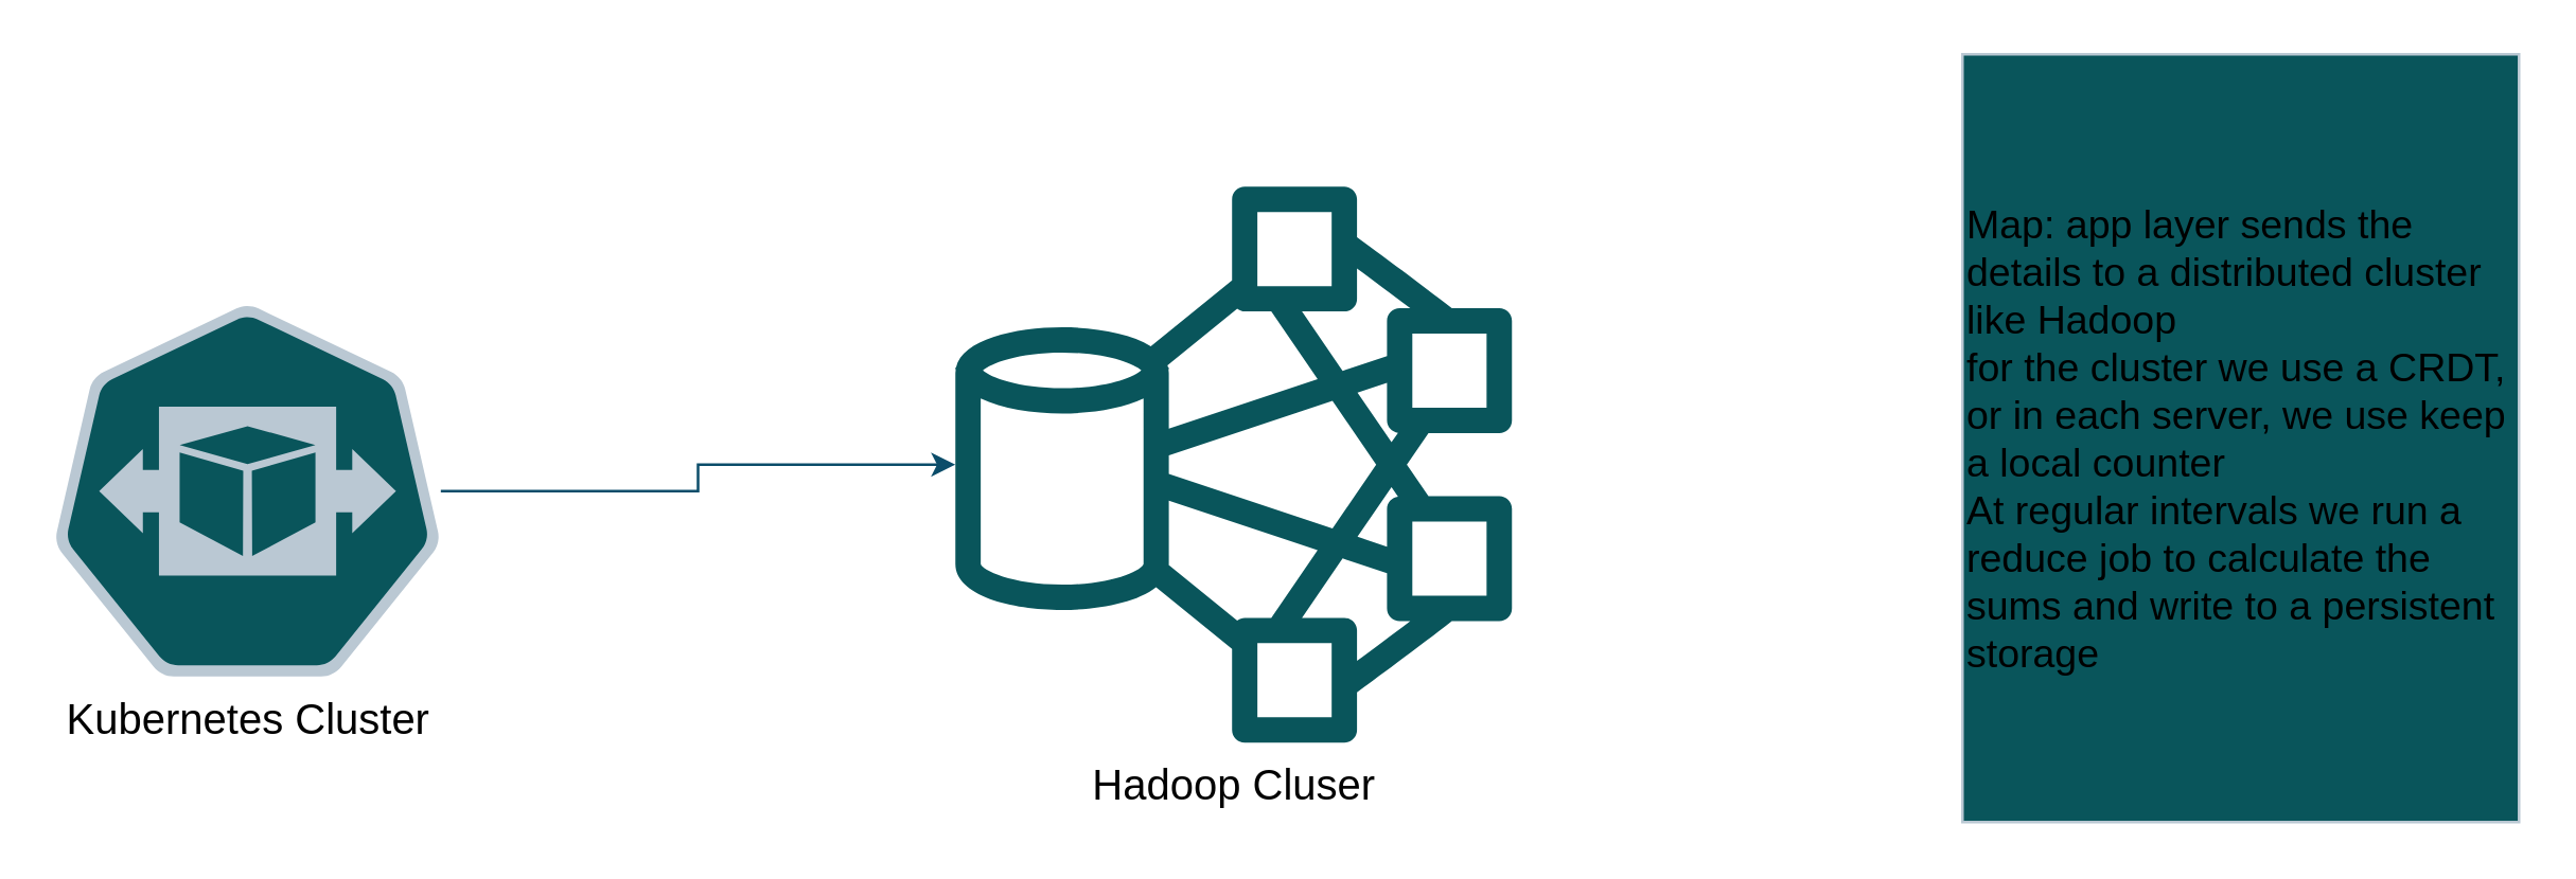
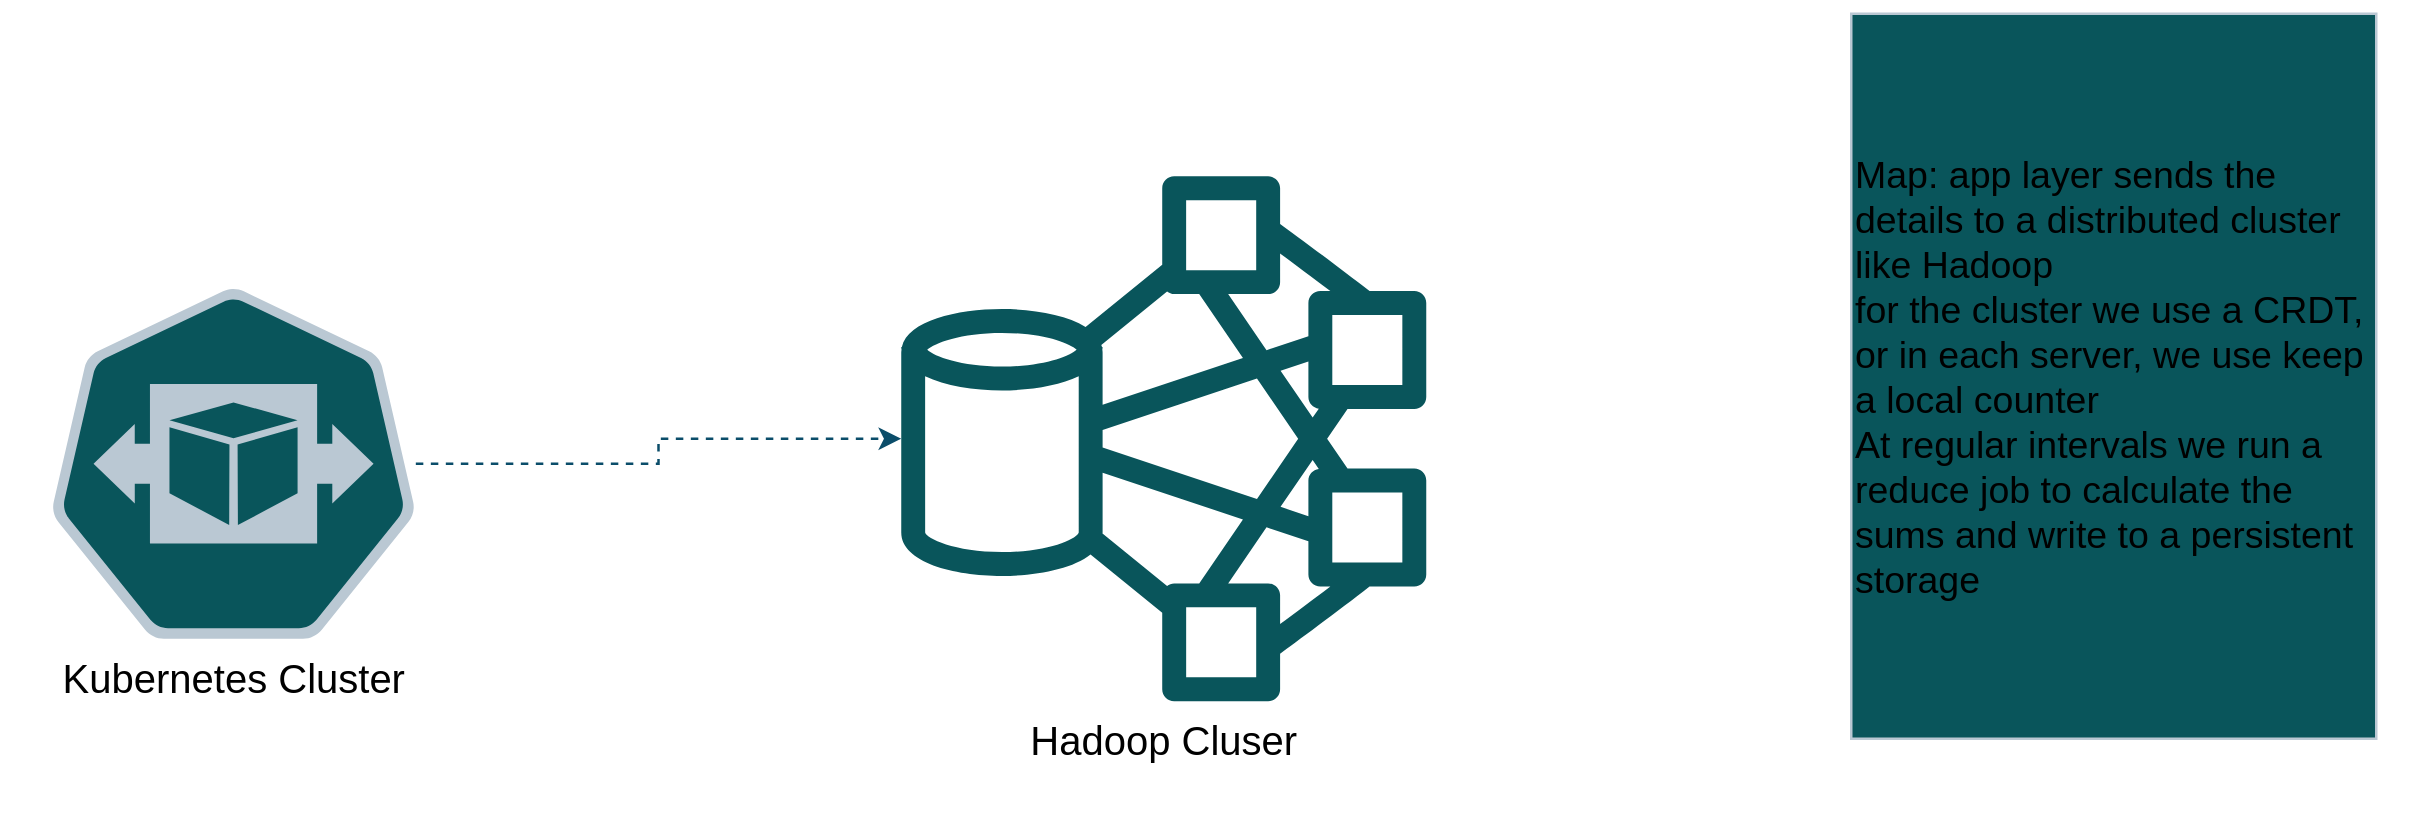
  <mxCell id="0" />
  <mxCell id="1" parent="0" />
- <mxCell id="2" style="edgeStyle=orthogonalEdgeStyle;rounded=0;orthogonalLoop=1;jettySize=auto;html=1;strokeColor=#0B4D6A;" edge="1" parent="1" source="3" target="4"><mxGeometry relative="1" as="geometry" /></mxCell>
+ <mxCell id="2" style="edgeStyle=orthogonalEdgeStyle;rounded=0;orthogonalLoop=1;jettySize=auto;html=1;strokeColor=#0B4D6A;dashed=1;" edge="1" parent="1" source="3" target="4"><mxGeometry relative="1" as="geometry" /></mxCell>
  <mxCell id="3" value="&lt;span style=&quot;color: light-dark(rgb(0, 0, 0), rgb(0, 0, 204));&quot;&gt;&lt;font style=&quot;font-size: 16px;&quot;&gt;Kubernetes Cluster&lt;/font&gt;&lt;/span&gt;" style="aspect=fixed;sketch=0;html=1;dashed=0;whitespace=wrap;verticalLabelPosition=bottom;verticalAlign=top;fillColor=#09555B;strokeColor=#BAC8D3;points=[[0.005,0.63,0],[0.1,0.2,0],[0.9,0.2,0],[0.5,0,0],[0.995,0.63,0],[0.72,0.99,0],[0.5,1,0],[0.28,0.99,0]];shape=mxgraph.kubernetes.icon2;prIcon=hpa;fontColor=#EEEEEE;labelBackgroundColor=none;" vertex="1" parent="1"><mxGeometry x="20" y="115" width="145.83" height="140" as="geometry" /></mxCell>
  <mxCell id="4" value="&lt;span style=&quot;color: light-dark(rgb(0, 0, 0), rgb(0, 0, 204));&quot;&gt;&lt;font style=&quot;font-size: 16px;&quot;&gt;Hadoop Cluser&lt;/font&gt;&lt;/span&gt;" style="sketch=0;outlineConnect=0;fontColor=#EEEEEE;fillColor=#09555B;strokeColor=none;dashed=0;verticalLabelPosition=bottom;verticalAlign=top;align=center;html=1;fontSize=12;fontStyle=0;aspect=fixed;pointerEvents=1;shape=mxgraph.aws4.hdfs_cluster;labelBackgroundColor=none;" vertex="1" parent="1"><mxGeometry x="360" y="70" width="210" height="210" as="geometry" /></mxCell>
- <mxCell id="5" value="&lt;font style=&quot;font-size: 15px; color: light-dark(rgb(0, 0, 0), rgb(0, 0, 204));&quot;&gt;Map: app layer sends the details to a distributed cluster like Hadoop&lt;/font&gt;&lt;div&gt;&lt;font style=&quot;font-size: 15px; color: light-dark(rgb(0, 0, 0), rgb(0, 0, 204));&quot;&gt;for the cluster we use a CRDT, or in each server, we use keep a local counter&amp;nbsp;&lt;/font&gt;&lt;/div&gt;&lt;div&gt;&lt;font style=&quot;font-size: 15px; color: light-dark(rgb(0, 0, 0), rgb(0, 0, 204));&quot;&gt;At regular intervals we run a reduce job to calculate the sums and write to a persistent storage&lt;/font&gt;&lt;/div&gt;" style="whiteSpace=wrap;html=1;strokeColor=#BAC8D3;fontColor=#EEEEEE;fillColor=#09555B;align=left;" vertex="1" parent="1"><mxGeometry x="740" y="20" width="210" height="290" as="geometry" /></mxCell>
+ <mxCell id="5" value="&lt;font style=&quot;font-size: 15px; color: light-dark(rgb(0, 0, 0), rgb(0, 0, 204));&quot;&gt;Map: app layer sends the details to a distributed cluster like Hadoop&lt;/font&gt;&lt;div&gt;&lt;font style=&quot;font-size: 15px; color: light-dark(rgb(0, 0, 0), rgb(0, 0, 204));&quot;&gt;for the cluster we use a CRDT, or in each server, we use keep a local counter&amp;nbsp;&lt;/font&gt;&lt;/div&gt;&lt;div&gt;&lt;font style=&quot;font-size: 15px; color: light-dark(rgb(0, 0, 0), rgb(0, 0, 204));&quot;&gt;At regular intervals we run a reduce job to calculate the sums and write to a persistent storage&lt;/font&gt;&lt;/div&gt;" style="whiteSpace=wrap;html=1;strokeColor=#BAC8D3;fontColor=#EEEEEE;fillColor=#09555B;align=left;" vertex="1" parent="1"><mxGeometry x="740" y="5" width="210" height="290" as="geometry" /></mxCell>
